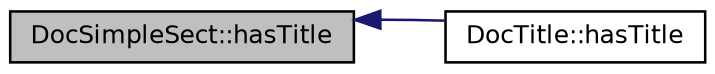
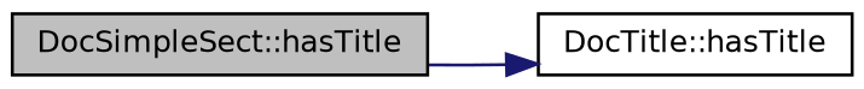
  digraph {
    rankdir=LR
    node [color=black fontname=Helvetica fontsize=10 shape=record style=filled]
    n1 [fillcolor=grey75 fontcolor=black height=0.2 label="DocSimpleSect::hasTitle" width=0.4]
    n2 [fillcolor=white height=0.2 label="DocTitle::hasTitle" width=0.4]
-   n2 -> n1 [color=midnightblue fontname=Helvetica fontsize=10 labelfontname=Helvetica labelfontsize=10 style=solid]
+   n1 -> n2 [color=midnightblue fontname=Helvetica fontsize=10 labelfontname=Helvetica labelfontsize=10 style=solid]
  }
